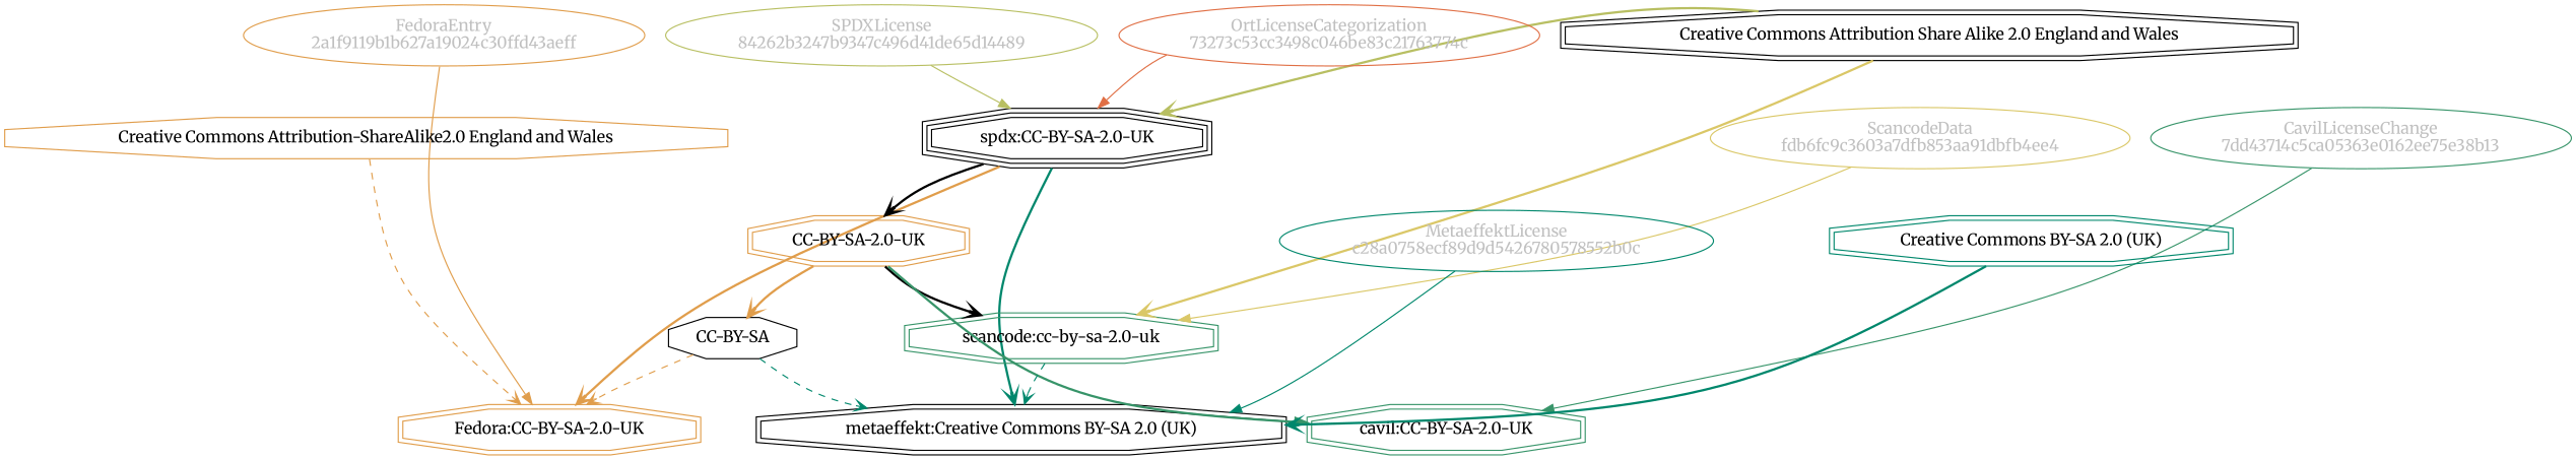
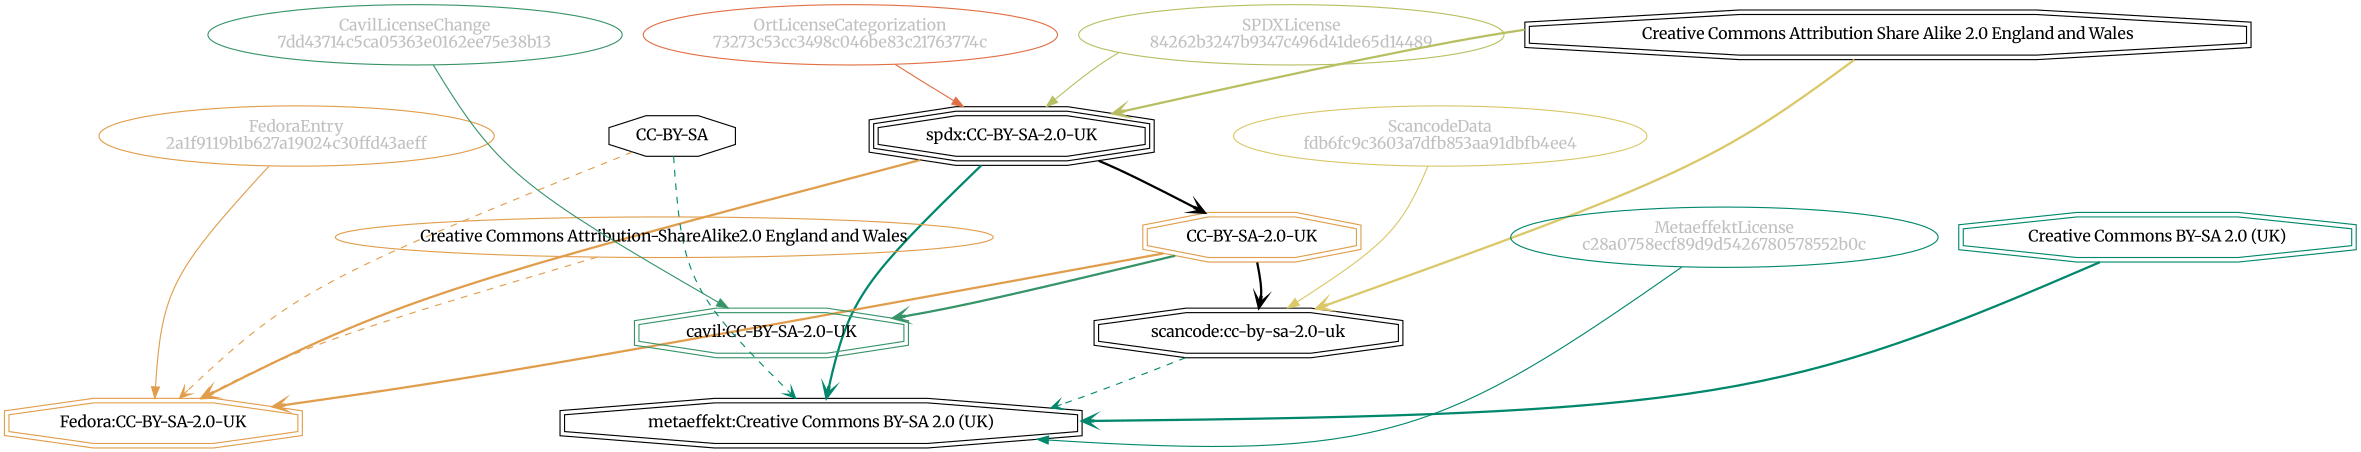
  strict digraph {
    fontname=Merriweather
    splines=curved
    node [fontname=Merriweather shape=doubleoctagon]
    edge [color="#e09d4b" fontname=Merriweather weight=0.5 arrowhead=vee style=bold]
    n1 [color="#b8bf62" fillcolor="beige;1" fontcolor=gray label="SPDXLicense\n84262b3247b9347c496d41de65d14489" shape=ellipse]
    n2 [label="spdx:CC-BY-SA-2.0-UK" shape=tripleoctagon]
    n3 [color="#e09d4b" label="Fedora:CC-BY-SA-2.0-UK"]
    n4 [color=black label="metaeffekt:Creative Commons BY-SA 2.0 (UK)"]
    n5 [color="#e09d4b" label="CC-BY-SA-2.0-UK"]
-   n6 [label="scancode:cc-by-sa-2.0-uk" color="#379469"]
+   n6 [label="scancode:cc-by-sa-2.0-uk"]
    n7 [color="#379469" label="cavil:CC-BY-SA-2.0-UK"]
    n8 [label="Creative Commons Attribution Share Alike 2.0 England and Wales"]
    n9 [label="CC-BY-SA" shape=octagon]
    n10 [color="#e09d4b" fillcolor="beige;1" fontcolor=gray label="FedoraEntry\n2a1f9119b1b627a19024c30ffd43aeff" shape=ellipse]
-   n11 [color="#e09d4b" label="Creative Commons Attribution-ShareAlike2.0 England and Wales" shape=octagon]
+   n11 [color="#e09d4b" label="Creative Commons Attribution-ShareAlike2.0 England and Wales" shape=ellipse]
    n12 [color="#dac767" fillcolor="beige;1" fontcolor=gray label="ScancodeData\nfdb6fc9c3603a7dfb853aa91dbfb4ee4" shape=ellipse]
    n13 [color="#e06f45" fillcolor="beige;1" fontcolor=gray label="OrtLicenseCategorization\n73273c53cc3498c046be83c21763774c" shape=ellipse]
    n14 [color="#379469" fillcolor="beige;1" fontcolor=gray label="CavilLicenseChange\n7dd43714c5ca05363e0162ee75e38b13" shape=ellipse]
    n15 [color="#00876c" fillcolor="beige;1" fontcolor=gray label="MetaeffektLicense\nc28a0758ecf89d9d5426780578552b0c" shape=ellipse]
    n16 [color="#00876c" label="Creative Commons BY-SA 2.0 (UK)"]
    n1 -> n2 [color="#b8bf62" arrowhead="" style=""]
    n2 -> n3 [weight=0.7]
    n2 -> n4 [color="#00876c" weight=0.7]
    n2 -> n5 [weight=0.7 color=""]
-   n5 -> n9 [weight=0.7]
+   n5 -> n3 [weight=0.7]
    n5 -> n6 [weight=0.7 color=""]
-   n5 -> n7 [arrowhead=normal color="#379469" weight=0.7]
+   n5 -> n7 [color="#379469" weight=0.7]
    n6 -> n4 [color="#00876c" style=dashed]
    n8 -> n2 [color="#b8bf62" weight=0.7]
    n8 -> n6 [color="#dac767" weight=0.7]
    n9 -> n3 [style=dashed]
    n9 -> n4 [color="#00876c" style=dashed]
    n10 -> n3 [arrowhead="" style=""]
    n11 -> n3 [style=dashed]
    n12 -> n6 [color="#dac767" arrowhead="" style=""]
    n13 -> n2 [color="#e06f45" arrowhead="" style=""]
    n14 -> n7 [color="#379469" arrowhead="" style=""]
    n15 -> n4 [color="#00876c" arrowhead="" style=""]
    n16 -> n4 [color="#00876c" weight=0.7]
  }
